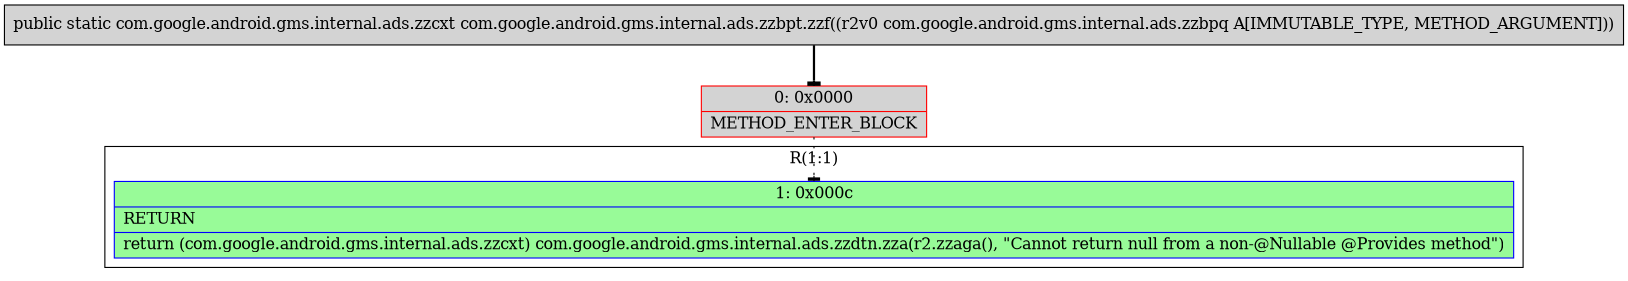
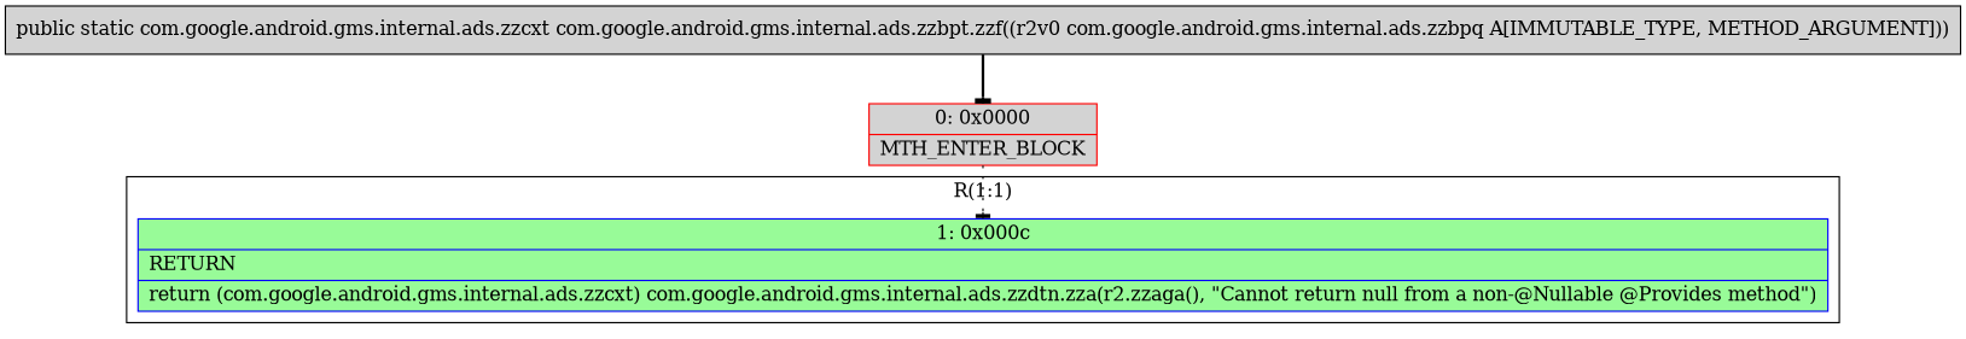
  digraph {
    node [shape=record style=filled fillcolor=lightgrey]
    edge [arrowhead=tee]
    n1 [color=blue label="{1\:\ 0x000c|RETURN\l|return (com.google.android.gms.internal.ads.zzcxt) com.google.android.gms.internal.ads.zzdtn.zza(r2.zzaga(), \"Cannot return null from a non\-@Nullable @Provides method\")\l}" fillcolor=palegreen]
-   n2 [color=red label="{0\:\ 0x0000|METHOD_ENTER_BLOCK\l}"]
+   n2 [color=red label="{0\:\ 0x0000|MTH_ENTER_BLOCK\l}"]
    n3 [label="{public static com.google.android.gms.internal.ads.zzcxt com.google.android.gms.internal.ads.zzbpt.zzf((r2v0 com.google.android.gms.internal.ads.zzbpq A[IMMUTABLE_TYPE, METHOD_ARGUMENT])) }"]
    subgraph cluster_1 {
      label="R(1:1)"
      n1
    }
    n2 -> n1 [style=dotted]
    n3 -> n2 [style=bold]
  }
